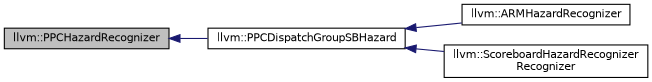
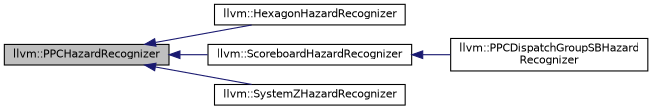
  digraph {
    rankdir=LR
    node [color=black fontname=Helvetica fontsize=10 shape=box]
    edge [color=midnightblue dir=back fontname=Helvetica fontsize=10 labelfontname=Helvetica labelfontsize=10 style=solid]
    n1 [fillcolor=grey75 fontcolor=black height=0.2 label="llvm::PPCHazardRecognizer" style=filled width=0.4]
-   n3 [height=0.2 label="llvm::PPCDispatchGroupSBHazard" width=0.4]
-   n5 [height=0.2 label="llvm::ARMHazardRecognizer" width=0.4]
-   n6 [height=0.2 label="llvm::ScoreboardHazardRecognizer\lRecognizer" width=0.4]
+   n2 [height=0.2 label="llvm::HexagonHazardRecognizer" width=0.4]
+   n3 [height=0.2 label="llvm::ScoreboardHazardRecognizer" width=0.4]
+   n4 [height=0.2 label="llvm::SystemZHazardRecognizer" width=0.4]
+   n6 [height=0.2 label="llvm::PPCDispatchGroupSBHazard\lRecognizer" width=0.4]
+   n1 -> n2
    n1 -> n3
-   n3 -> n5
+   n1 -> n4
    n3 -> n6
  }
